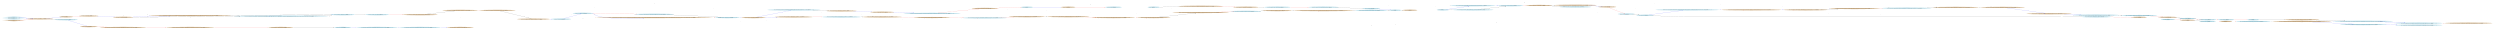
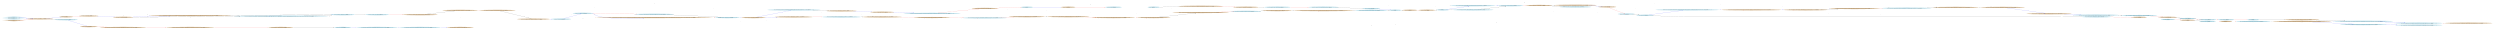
  digraph {
    fontname="Liberation Mono"
    rankdir=LR
    node [fillcolor=tan fontname="Liberation Mono" shape=ellipse style=filled]
    edge [arrowhead=box color=black fontname="Liberation Mono" style=bold]
    n1 [label="DateTime maxi = now.plusMinutes(60)@@@6@@@['1', '1', '0']"]
    n2 [label="Task id1 = createKafkaIndexTask(\"id1\",DATASOURCE,0,new SeekableStreamPartitions<>(\"topic\",ImmutableMap.of(0,0L,2,0L)),new SeekableStreamPartitions<>(\"topic\",ImmutableMap.of(0,Long.MAX_VALUE,2,Long.MAX_VALUE)),now,maxi)@@@7@@@['1', '0', '0']"]
    n3 [fillcolor=lightblue label="Task id1 = createKafkaIndexTask(\"id1\",DATASOURCE,0,new SeekableStreamStartSequenceNumbers<>(\"topic\",ImmutableMap.of(0,0L,2,0L),ImmutableSet.of()),new SeekableStreamEndSequenceNumbers<>(\"topic\",ImmutableMap.of(0,Long.MAX_VALUE,2,Long.MAX_VALUE)),now,maxi)@@@7@@@['0', '1', '0']"]
    n4 [fillcolor=lightblue label="Assert.assertEquals(maxi,((KafkaIndexTask)aNewTaskCapture.getValue()).getIOConfig().getMaximumMessageTime().get())@@@53@@@['1', '1', '0']"]
    n5 [label="Task id1 = createKinesisIndexTask(\"id1\",DATASOURCE,0,new SeekableStreamPartitions<>(\"stream\",ImmutableMap.of(shardId1,\"0\",shardId0,\"0\")),new SeekableStreamPartitions<>(\"stream\",ImmutableMap.of(shardId1,SeekableStreamPartitions.NO_END_SEQUENCE_NUMBER,shardId0,SeekableStreamPartitions.NO_END_SEQUENCE_NUMBER)),now,maxi)@@@16@@@['0', '0', '1']"]
    n6 [fillcolor=lightblue label="List<Task> existingTasks = ImmutableList.of(id1)@@@8@@@['1', '1', '0']"]
    n7 [label="Assert.assertEquals(maxi,((KinesisIndexTask)aNewTaskCapture.getValue()).getIOConfig().getMaximumMessageTime().get())@@@62@@@['0', '0', '1']"]
    n8 [fillcolor=lightblue label="String runningTaskId = captured.getValue().getId()@@@38@@@['1', '1', '1']"]
    n9 [label="EasyMock.expect(taskStorage.getStatus(iHaveFailed.getId())).andReturn(Optional.of(TaskStatus.failure(iHaveFailed.getId())))@@@47@@@['0', '0', '1']"]
    n10 [label="Capture<Task> aNewTaskCapture = Capture.newInstance()@@@39@@@['1', '1', '1']"]
    n11 [fillcolor=lightblue label="EasyMock.expect(taskStorage.getStatus(runningTaskId)).andReturn(Optional.of(TaskStatus.running(runningTaskId))).anyTimes()@@@48@@@['0', '0', '1']"]
    n12 [fillcolor=lightblue label="KinesisIndexTask iHaveFailed = (KinesisIndexTask)existingTasks.get(0)@@@40@@@['0', '0', '1']"]
    n13 [label="expect(taskStorage.getTask(iHaveFailed.getId())).andReturn(Optional.of((Task)iHaveFailed)).anyTimes()@@@40@@@['1', '1', '0']"]
    n14 [label="EasyMock.expect(taskClient.getCheckpointsAsync(EasyMock.contains(\"id1\"),EasyMock.anyBoolean())).andReturn(Futures.immediateFuture(checkpoints)).times(1)@@@45@@@['0', '0', '1']"]
    n15 [label="EasyMock.expect(taskStorage.getActiveTasks()).andReturn(ImmutableList.of(captured.getValue())).anyTimes()@@@46@@@['0', '0', '1']"]
    n16 [label="supervisor.start()@@@25@@@['1', '1', '0']"]
    n17 [fillcolor=lightblue label="supervisor.runInternal()@@@26@@@['1', '1', '0']"]
    n18 [fillcolor=lightblue label="verifyAll()@@@27@@@['1', '1', '0']"]
    n19 [fillcolor=lightblue label="Assert.assertEquals(now,((KinesisIndexTask)captured.getValue()).getIOConfig().getMinimumMessageTime().get())@@@37@@@['0', '0', '1']"]
    n20 [fillcolor=lightblue label="Capture<Task> aNewTaskCapture = Capture.newInstance()@@@30@@@['1', '1', '0']"]
    n21 [fillcolor=lightblue label="KafkaIndexTask iHaveFailed = (KafkaIndexTask)existingTasks.get(0)@@@31@@@['1', '1', '0']"]
    n22 [fillcolor=lightblue label="EasyMock.reset(taskStorage)@@@32@@@['1', '1', '0']"]
    n23 [fillcolor=lightblue label="Assert.assertEquals(iHaveFailed.getIOConfig().getBaseSequenceName(),((KinesisIndexTask)aNewTaskCapture.getValue()).getIOConfig().getBaseSequenceName())@@@60@@@['0', '0', '1']"]
    n24 [fillcolor=lightblue label="Assert.assertEquals(now,((KinesisIndexTask)aNewTaskCapture.getValue()).getIOConfig().getMinimumMessageTime().get())@@@61@@@['0', '0', '1']"]
    n25 [fillcolor=lightblue label="replayAll()@@@33@@@['1', '1', '1']"]
    n26 [label="supervisor.start()@@@34@@@['1', '1', '1']"]
+   n27 [label="supervisor.runInternal()@@@35@@@['1', '1', '1']"]
    n28 [label="addSomeEvents(1)@@@4@@@['1', '1', '0']"]
    n29 [label="DateTime now = DateTimes.nowUtc()@@@5@@@['1', '1', '0']"]
    n30 [fillcolor=lightblue label="Assert.assertEquals(now,((KafkaIndexTask)aNewTaskCapture.getValue()).getIOConfig().getMinimumMessageTime().get())@@@52@@@['1', '1', '0']"]
    n31 [label="Assert.assertEquals(now,((KafkaIndexTask)captured.getValue()).getIOConfig().getMinimumMessageTime().get())@@@28@@@['1', '1', '0']"]
    n32 [fillcolor=lightblue label="EasyMock.replay(taskClient)@@@56@@@['0', '0', '1']"]
    n33 [fillcolor=lightblue label="supervisor.runInternal()@@@57@@@['0', '0', '1']"]
    n34 [fillcolor=lightblue label="verifyAll()@@@58@@@['0', '0', '1']"]
    n35 [fillcolor=lightblue label="List<Task> existingTasks = ImmutableList.of(id1)@@@17@@@['1', '1', '1']"]
    n36 [label="EasyMock.expect(taskClient.getStartTimeAsync(\"id1\")).andReturn(Futures.immediateFuture(now)).anyTimes()@@@26@@@['0', '0', '1']"]
    n37 [label="Capture<Task> captured = Capture.newInstance()@@@18@@@['1', '1', '1']"]
    n38 [label="expect(supervisorRecordSupplier.getAssignment()).andReturn(ImmutableSet.of(shard1Partition,shard0Partition)).anyTimes()@@@7@@@['0', '0', '1']"]
    n39 [label="supervisorRecordSupplier.seekToLatest(anyObject())@@@8@@@['0', '0', '1']"]
    n40 [fillcolor=lightblue label="expectLastCall().anyTimes()@@@9@@@['0', '0', '1']"]
    n41 [label="supervisorRecordSupplier.seek(anyObject(),anyString())@@@12@@@['0', '0', '1']"]
    n42 [label="String runningTaskId = captured.getValue().getId()@@@29@@@['1', '1', '0']"]
    n43 [fillcolor=lightblue label="DateTime maxi = now.plusMinutes(60)@@@15@@@['1', '1', '1']"]
    n44 [fillcolor=lightblue label="expect(taskClient.getStatusAsync(\"id1\")).andReturn(Futures.immediateFuture(Status.READING))@@@16@@@['1', '1', '0']"]
    n45 [label="EasyMock.expect(taskStorage.getTask(\"id1\")).andReturn(Optional.of(id1)).anyTimes()@@@24@@@['0', '0', '1']"]
    n46 [label="EasyMock.expect(taskClient.getStatusAsync(\"id1\")).andReturn(Futures.immediateFuture(Status.READING))@@@25@@@['0', '0', '1']"]
    n47 [label="EasyMock.expect(taskQueue.add(EasyMock.capture(captured))).andReturn(true)@@@27@@@['0', '0', '1']"]
    n48 [label="EasyMock.expect(indexerMetadataStorageCoordinator.getDataSourceMetadata(DATASOURCE)).andReturn(new KinesisDataSourceMetadata(null)).anyTimes()@@@28@@@['0', '0', '1']"]
    n49 [label="EasyMock.expect(taskStorage.getTask(runningTaskId)).andReturn(Optional.of(captured.getValue())).anyTimes()@@@50@@@['0', '0', '1']"]
    n50 [label="EasyMock.expect(taskClient.getStatusAsync(runningTaskId)).andReturn(Futures.immediateFuture(Status.READING))@@@51@@@['0', '0', '1']"]
    n51 [fillcolor=lightblue label="EasyMock.expect(taskClient.getStartTimeAsync(runningTaskId)).andReturn(Futures.immediateFuture(now)).anyTimes()@@@52@@@['0', '0', '1']"]
    n52 [fillcolor=lightblue label="TreeMap<Integer,Map<String,String>> checkpoints = new TreeMap<>()@@@29@@@['0', '0', '1']"]
    n53 [label="replay(taskClient)@@@47@@@['1', '1', '0']"]
    n54 [fillcolor=lightblue label="supervisor.runInternal()@@@48@@@['1', '1', '0']"]
    n55 [label="verifyAll()@@@49@@@['1', '1', '0']"]
    n56 [fillcolor=lightblue label="Capture<Task> captured = Capture.newInstance()@@@9@@@['1', '1', '0']"]
    n57 [label="checkpoints.put(0,ImmutableMap.of(shardId1,\"0\",shardId0,\"0\"))@@@30@@@['0', '0', '1']"]
    n58 [label="EasyMock.expect(taskClient.getCheckpointsAsync(EasyMock.contains(\"id1\"),EasyMock.anyBoolean())).andReturn(Futures.immediateFuture(checkpoints)).times(2)@@@31@@@['0', '0', '1']"]
    n59 [fillcolor=lightblue label="Assert.assertNotEquals(iHaveFailed.getId(),aNewTaskCapture.getValue().getId())@@@50@@@['1', '1', '0']"]
    n60 [fillcolor=lightblue label="EasyMock.expect(taskQueue.add(EasyMock.capture(aNewTaskCapture))).andReturn(true)@@@53@@@['0', '0', '1']"]
    n61 [label="EasyMock.expect(taskStorage.getTask(iHaveFailed.getId())).andReturn(Optional.of((Task)iHaveFailed)).anyTimes()@@@49@@@['0', '0', '1']"]
    n62 [label="TreeMap<Integer,Map<Integer,Long>> checkpoints = new TreeMap<>()@@@20@@@['1', '1', '0']"]
    n63 [label="checkpoints.put(0,ImmutableMap.of(0,0L,2,0L))@@@21@@@['1', '1', '0']"]
    n64 [fillcolor=lightblue label="expect(taskClient.getCheckpointsAsync(EasyMock.contains(\"id1\"),EasyMock.anyBoolean())).andReturn(Futures.immediateFuture(checkpoints)).times(2)@@@22@@@['1', '1', '0']"]
    n65 [label="EasyMock.reset(taskStorage)@@@41@@@['1', '1', '1']"]
    n66 [fillcolor=lightblue label="EasyMock.reset(taskQueue)@@@42@@@['1', '1', '1']"]
    n67 [fillcolor=lightblue label="replayAll()@@@24@@@['1', '1', '0']"]
    n68 [label="Assert.assertEquals(iHaveFailed.getIOConfig().getBaseSequenceName(),((KafkaIndexTask)aNewTaskCapture.getValue()).getIOConfig().getBaseSequenceName())@@@51@@@['1', '1', '0']"]
    n69 [fillcolor=lightblue label="verifyAll()@@@36@@@['1', '1', '1']"]
    n70 [fillcolor=lightblue label="expect(taskStorage.getActiveTasks()).andReturn(ImmutableList.of(captured.getValue())).anyTimes()@@@37@@@['1', '1', '0']"]
    n71 [label="expect(taskMaster.getTaskQueue()).andReturn(Optional.of(taskQueue)).anyTimes()@@@10@@@['1', '1', '0']"]
    n72 [label="EasyMock.expect(taskMaster.getTaskQueue()).andReturn(Optional.of(taskQueue)).anyTimes()@@@19@@@['0', '0', '1']"]
    n73 [label="expect(taskMaster.getTaskRunner()).andReturn(Optional.of(taskRunner)).anyTimes()@@@11@@@['1', '1', '0']"]
    n74 [fillcolor=lightblue label="EasyMock.expect(taskMaster.getTaskRunner()).andReturn(Optional.of(taskRunner)).anyTimes()@@@20@@@['0', '0', '1']"]
    n75 [label="expect(taskRunner.getRunningTasks()).andReturn(Collections.EMPTY_LIST).anyTimes()@@@12@@@['1', '1', '0']"]
    n76 [label="expect(taskStorage.getActiveTasks()).andReturn(existingTasks).anyTimes()@@@13@@@['1', '1', '0']"]
    n77 [fillcolor=lightblue label="DateTime now = DateTimes.nowUtc()@@@14@@@['1', '1', '1']"]
    n78 [label="EasyMock.expect(taskStorage.getActiveTasks()).andReturn(existingTasks).anyTimes()@@@22@@@['0', '0', '1']"]
    n79 [fillcolor=lightblue label="EasyMock.expect(taskStorage.getStatus(\"id1\")).andReturn(Optional.of(TaskStatus.running(\"id1\"))).anyTimes()@@@23@@@['0', '0', '1']"]
    n80 [label="taskRunner.registerListener(anyObject(),anyObject())@@@23@@@['1', '1', '0']"]
    n81 [label="EasyMock.replay(taskStorage)@@@54@@@['0', '0', '1']"]
    n82 [fillcolor=lightblue label="EasyMock.replay(taskQueue)@@@55@@@['0', '0', '1']"]
    n83 [fillcolor=lightblue label="expect(supervisorRecordSupplier.getEarliestSequenceNumber(anyObject())).andReturn(\"0\").anyTimes()@@@10@@@['0', '0', '1']"]
    n84 [fillcolor=lightblue label="expect(supervisorRecordSupplier.getLatestSequenceNumber(anyObject())).andReturn(\"100\").anyTimes()@@@11@@@['0', '0', '1']"]
    n85 [fillcolor=lightblue label="expect(indexerMetadataStorageCoordinator.getDataSourceMetadata(DATASOURCE)).andReturn(new KafkaDataSourceMetadata(null)).anyTimes()@@@19@@@['1', '1', '0']"]
    n86 [label="expect(supervisorRecordSupplier.getPartitionIds(stream)).andReturn(ImmutableSet.of(shardId1,shardId0)).anyTimes()@@@6@@@['0', '0', '1']"]
    n87 [label="EasyMock.expect(taskRunner.getRunningTasks()).andReturn(Collections.EMPTY_LIST).anyTimes()@@@21@@@['0', '0', '1']"]
    n88 [fillcolor=lightblue label="EasyMock.reset(taskClient)@@@43@@@['1', '1', '1']"]
    n89 [fillcolor=lightblue label="EasyMock.expect(taskClient.getCheckpointsAsync(EasyMock.contains(\"sequenceName-0\"),EasyMock.anyBoolean())).andReturn(Futures.immediateFuture(checkpoints)).times(2)@@@44@@@['0', '0', '1']"]
    n90 [label="Assert.assertNotEquals(iHaveFailed.getId(),aNewTaskCapture.getValue().getId())@@@59@@@['0', '0', '1']"]
    n91 [fillcolor=lightblue label="supervisorRecordSupplier.assign(anyObject())@@@4@@@['0', '0', '1']"]
    n92 [label="expectLastCall().anyTimes()@@@5@@@['0', '0', '1']"]
    n93 [fillcolor=lightblue label="expect(taskQueue.add(capture(aNewTaskCapture))).andReturn(true)@@@44@@@['1', '1', '0']"]
    n94 [label="replay(taskStorage)@@@45@@@['1', '1', '0']"]
    n95 [label="supervisor = getSupervisor(2,1,true,\"PT1H\",null,null)@@@3@@@['1', '1', '1']"]
    n96 [fillcolor=lightblue label="replay(taskQueue)@@@46@@@['1', '1', '0']"]
    n97 [fillcolor=lightblue label="testRequeueAdoptedTaskWhenFailed['1', '0', '0']" shape=diamond]
    n98 [fillcolor=lightblue label="taskRunner.registerListener(EasyMock.anyObject(),EasyMock.anyObject())@@@32@@@['0', '0', '1']"]
    n99 [fillcolor=lightblue label="testRequeueAdoptedTaskWhenFailed['0', '1', '0']" shape=diamond]
    n100 [label="testRequeueAdoptedTaskWhenFailed['0', '0', '1']" shape=diamond]
    n1 -> n2 [arrowhead=onormal color=blue]
    n1 -> n2 [arrowhead=onormal color=blue label=maxi style=solid]
    n1 -> n3 [color=blue label=maxi style=solid]
    n1 -> n3
    n1 -> n4 [arrowhead=onormal color=blue label=maxi style=solid]
    n2 -> n3 [label=0 style=dashed]
    n2 -> n5 [color=red label=0 style=dashed]
    n2 -> n6 [arrowhead=onormal]
    n2 -> n6 [color=blue label=id1 style=solid]
    n3 -> n6 [arrowhead=onormal color=blue label=id1 style=solid]
    n3 -> n6
    n4 -> n7 [arrowhead=onormal label=0 style=dashed]
    n5 -> n35 [arrowhead=onormal color=blue label=id1 style=solid]
    n5 -> n35 [color=red]
    n6 -> n56 [arrowhead=onormal]
    n8 -> n9 [color=blue label=0 style=dashed]
    n8 -> n10 [arrowhead=onormal color=red]
    n9 -> n11 [arrowhead=onormal color=red]
    n10 -> n11 [label=0 style=dashed]
    n10 -> n12 [arrowhead=onormal]
    n10 -> n13
    n11 -> n61
    n12 -> n65 [arrowhead=onormal]
    n13 -> n61 [label=0 style=dashed]
    n13 -> n65 [arrowhead=onormal color=blue]
    n14 -> n15 [color=blue]
    n15 -> n9
    n16 -> n17 [color=red]
    n17 -> n18 [arrowhead=onormal color=red style=solid]
    n18 -> n31 [arrowhead=onormal]
    n19 -> n8 [color=blue]
    n20 -> n21 [color=red]
    n21 -> n12 [arrowhead=onormal color=red label=0 style=dashed]
    n21 -> n22 [arrowhead=onormal]
    n22 -> n25 [arrowhead=onormal color=blue]
    n23 -> n24 [color=blue]
    n24 -> n7 [arrowhead=onormal color=red]
    n25 -> n26
+   n26 -> n27 [arrowhead=onormal color=red]
+   n27 -> n69
+   n27 -> n89 [arrowhead=onormal color=red label=0 style=dashed]
    n28 -> n29 [arrowhead=onormal color=red]
    n29 -> n1 [arrowhead=onormal color=blue]
    n29 -> n2 [color=blue label=now style=solid]
    n29 -> n3 [arrowhead=onormal color=blue label=now style=solid]
    n29 -> n30 [arrowhead=onormal color=red label=now style=solid]
    n29 -> n31 [arrowhead=onormal color=red label=now style=solid]
    n30 -> n4 [color=blue]
    n30 -> n24 [color=red label=0 style=dashed]
    n31 -> n19 [label=0 style=dashed]
    n31 -> n42 [color=red]
    n32 -> n33 [color=red]
    n33 -> n34 [arrowhead=onormal color=red]
    n34 -> n90
    n35 -> n36 [color=red label=0 style=dashed]
    n35 -> n37 [arrowhead=onormal color=blue]
    n36 -> n47 [color=red]
    n37 -> n47 [color=red label=0 style=dashed]
    n37 -> n72 [color=blue]
    n37 -> n85 [arrowhead=onormal color=blue]
    n38 -> n39 [arrowhead=onormal color=red]
    n39 -> n40
    n40 -> n83 [arrowhead=onormal color=blue]
    n42 -> n20 [arrowhead=onormal]
    n43 -> n5 [arrowhead=onormal label=maxi style=solid]
    n43 -> n5 [color=blue]
    n43 -> n7 [arrowhead=onormal color=red label=maxi style=solid]
    n43 -> n44 [color=red]
    n43 -> n45 [arrowhead=onormal color=red label=0 style=dashed]
    n44 -> n35
    n44 -> n46 [arrowhead=onormal color=blue label=0 style=dashed]
    n45 -> n46
    n46 -> n36 [color=red]
    n47 -> n48
    n48 -> n52 [color=red]
    n49 -> n50 [color=blue]
    n50 -> n51 [arrowhead=onormal color=blue]
    n51 -> n60
    n52 -> n57 [arrowhead=onormal]
    n53 -> n32 [arrowhead=onormal label=maxi style=dashed]
    n53 -> n54 [arrowhead=onormal]
    n54 -> n55 [color=red]
    n55 -> n59 [color=red]
    n56 -> n71 [color=red]
    n57 -> n58
    n58 -> n98 [arrowhead=onormal]
    n59 -> n68 [arrowhead=onormal]
    n60 -> n81 [arrowhead=onormal color=red]
    n61 -> n49 [arrowhead=onormal]
    n62 -> n52 [arrowhead=onormal label=0 style=dashed]
    n62 -> n63 [arrowhead=onormal color=blue]
    n63 -> n57 [arrowhead=onormal color=blue label=0 style=dashed]
    n63 -> n64 [color=blue]
    n64 -> n58 [color=red label=0 style=dashed]
    n64 -> n80 [arrowhead=onormal color=red]
    n65 -> n49 [label=0 style=dashed]
    n65 -> n66 [color=red]
    n66 -> n50 [arrowhead=onormal color=red label=0 style=dashed]
    n66 -> n88
    n67 -> n16 [arrowhead=onormal color=blue]
    n68 -> n23 [color=blue label=0 style=dashed]
    n68 -> n30 [color=blue]
    n69 -> n14 [color=red label=0 style=dashed]
    n69 -> n19 [color=blue]
    n69 -> n70 [arrowhead=onormal]
    n70 -> n8
    n70 -> n15 [color=red label=0 style=dashed]
    n71 -> n72 [arrowhead=onormal label=0 style=dashed]
    n71 -> n73 [arrowhead=onormal]
    n72 -> n74 [arrowhead=onormal color=red]
    n73 -> n74 [arrowhead=onormal color=blue label=0 style=dashed]
    n73 -> n75 [arrowhead=onormal color=red]
    n74 -> n87
    n75 -> n76 [arrowhead=onormal]
    n75 -> n87 [label=0 style=dashed]
    n76 -> n77 [color=blue]
    n76 -> n78 [color=blue label=0 style=dashed]
    n77 -> n5 [arrowhead=onormal label=now style=solid]
    n77 -> n19 [label=now style=solid]
    n77 -> n24 [arrowhead=onormal label=now style=solid]
    n77 -> n43 [color=blue]
    n77 -> n79 [color=red label=0 style=dashed]
    n78 -> n79 [color=red]
    n79 -> n45 [arrowhead=onormal color=red]
    n80 -> n67 [color=red]
    n80 -> n98 [arrowhead=onormal color=blue label=0 style=dashed]
    n81 -> n82 [arrowhead=onormal]
    n82 -> n32 [arrowhead=onormal color=red]
    n83 -> n84 [arrowhead=onormal color=blue]
    n84 -> n41 [color=blue]
    n85 -> n48 [label=0 style=dashed]
    n85 -> n62
    n86 -> n38 [color=red]
    n87 -> n78 [arrowhead=onormal color=red]
    n88 -> n51 [color=blue label=0 style=dashed]
    n88 -> n89 [arrowhead=onormal color=blue]
    n88 -> n93 [arrowhead=onormal]
    n89 -> n14 [arrowhead=onormal color=blue]
    n90 -> n23
    n91 -> n92 [arrowhead=onormal color=blue]
    n92 -> n86 [color=red]
    n93 -> n60 [label=0 style=dashed]
    n93 -> n94 [color=red]
    n94 -> n81 [color=red label=2 style=dashed]
    n95 -> n28 [arrowhead=onormal color=blue]
    n95 -> n91 [arrowhead=onormal]
    n96 -> n53 [color=red]
    n96 -> n82 [color=blue label=now style=dashed]
    n97 -> n95 [color=blue]
    n98 -> n25
    n99 -> n95 [arrowhead=onormal color=blue]
    n100 -> n95 [arrowhead=onormal color=red]
  }
